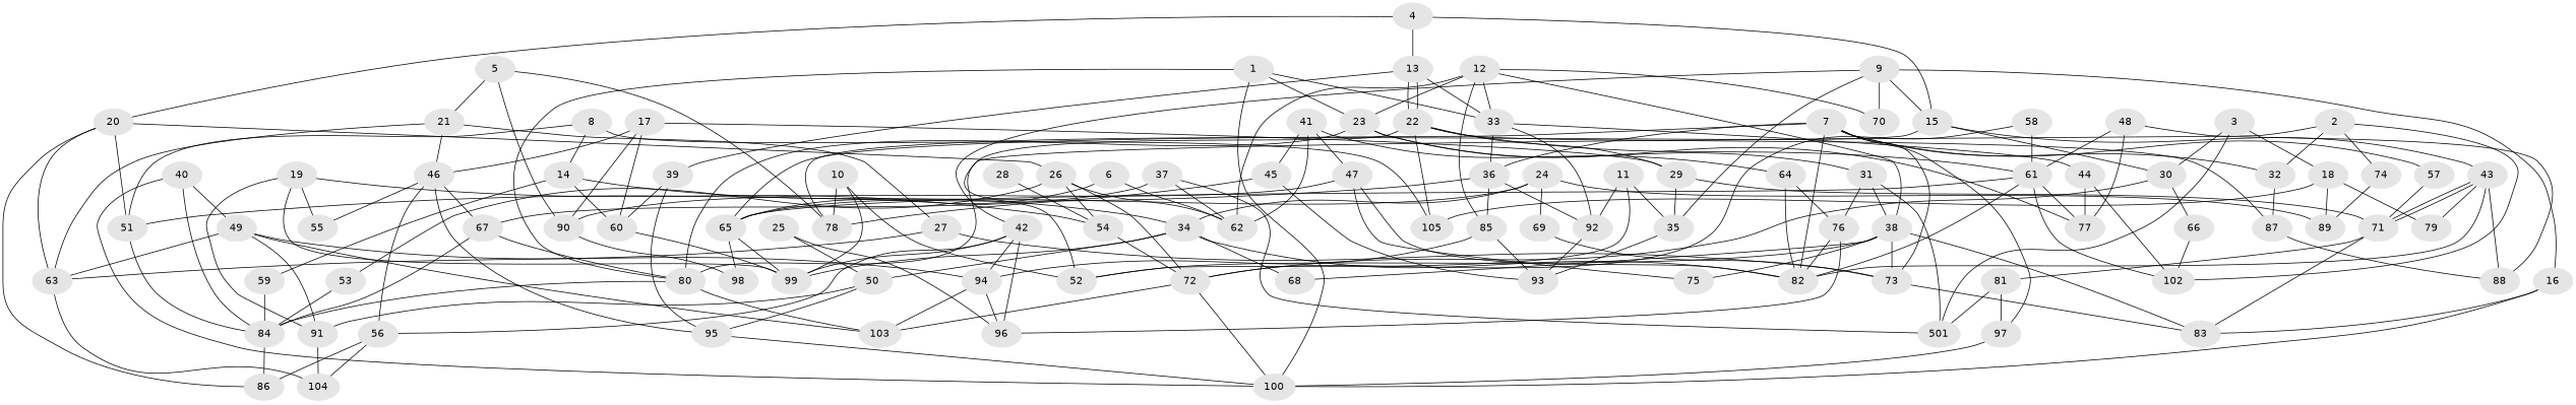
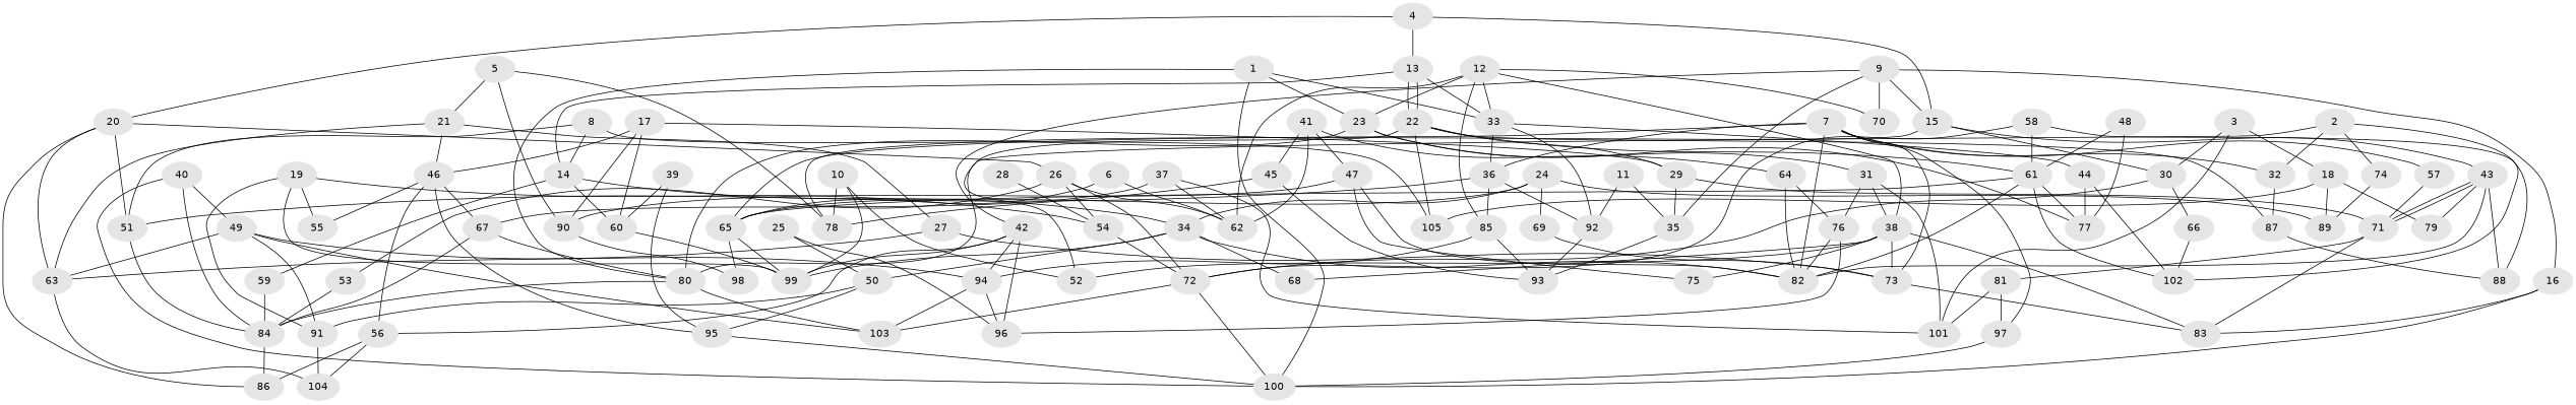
  graph {
    fontname="DejaVu Sans"
    node [color=gray90 fontname="DejaVu Sans" style=filled]
    edge [fontname="DejaVu Sans"]
    1
    23
    33
    100
    80
    31
    77
    36
    92
    44
    2
    32
    74
    102
    87
    89
    84
    103
    3
    18
    30
-   101 [label=501]
+   101
    105
    79
    72
    66
    4
    13
    15
    20
    22
    39
    78
    43
    51
    63
    86
    26
    5
    21
    90
    46
    27
    98
    6
    62
    65
    99
    7
    57
    73
    82
    97
    85
    71
    83
    8
    14
    34
    59
    60
    9
    16
    35
    42
    70
    93
    96
    56
    94
    10
    52
    11
    12
    38
    68
    75
    29
    61
    95
    50
    88
    17
    55
    67
    19
    54
    91
    104
    28
    76
    24
    69
    25
    53
    81
    37
    40
    49
    41
    45
    47
    64
    48
    58
    1 -- 23
    1 -- 33
    1 -- 100
    1 -- 80
    23 -- 80
    23 -- 31
    23 -- 77
    33 -- 36
    33 -- 92
    33 -- 44
    80 -- 84
    80 -- 103
    31 -- 101
    31 -- 38
    31 -- 76
    36 -- 92
    36 -- 51
    36 -- 85
    92 -- 93
    44 -- 77
    44 -- 102
    2 -- 80
    2 -- 32
    2 -- 74
    2 -- 102
    32 -- 87
    74 -- 89
    87 -- 88
    84 -- 86
    3 -- 18
    3 -- 30
    3 -- 101
    18 -- 89
    18 -- 105
    18 -- 79
    30 -- 72
    30 -- 66
    72 -- 100
    72 -- 103
    66 -- 102
    4 -- 13
    4 -- 15
    4 -- 20
    13 -- 33
    13 -- 22
    13 -- 22
-   13 -- 39
+   13 -- 14
    15 -- 30
    15 -- 78
    15 -- 43
    20 -- 51
    20 -- 63
    20 -- 86
    20 -- 26
    22 -- 87
    22 -- 105
    22 -- 52
    22 -- 29
    22 -- 61
    39 -- 60
    39 -- 95
    43 -- 79
    43 -- 82
    43 -- 71
    43 -- 71
    43 -- 88
    51 -- 84
    63 -- 104
    26 -- 72
    26 -- 62
    26 -- 54
    26 -- 53
    5 -- 78
    5 -- 21
    5 -- 90
    21 -- 63
    21 -- 46
    21 -- 27
    90 -- 98
    46 -- 56
    46 -- 95
    46 -- 55
    46 -- 67
    27 -- 63
    27 -- 73
    6 -- 62
    6 -- 65
    65 -- 98
    65 -- 99
    7 -- 36
    7 -- 32
    7 -- 65
    7 -- 57
    7 -- 73
    7 -- 82
    7 -- 97
    57 -- 71
    73 -- 83
    97 -- 100
    85 -- 93
    85 -- 94
    71 -- 83
    71 -- 81
    8 -- 105
    8 -- 51
    8 -- 14
    14 -- 34
    14 -- 59
    14 -- 60
    34 -- 99
    34 -- 82
    34 -- 68
    34 -- 50
    59 -- 84
    60 -- 99
    9 -- 15
    9 -- 16
    9 -- 35
    9 -- 42
    9 -- 70
    16 -- 100
    16 -- 83
    35 -- 93
    42 -- 99
    42 -- 96
    42 -- 56
    42 -- 94
    56 -- 86
    56 -- 104
    94 -- 103
    94 -- 96
    10 -- 78
    10 -- 99
    10 -- 52
    11 -- 92
    11 -- 35
-   11 -- 52
    12 -- 23
    12 -- 33
    12 -- 62
    12 -- 85
    12 -- 70
    12 -- 38
    38 -- 73
    38 -- 83
    38 -- 52
    38 -- 68
    38 -- 75
    29 -- 71
    29 -- 35
    61 -- 77
    61 -- 102
    61 -- 65
    61 -- 82
    95 -- 100
    50 -- 95
    50 -- 91
    17 -- 90
    17 -- 46
    17 -- 60
    17 -- 29
    67 -- 80
    67 -- 84
    19 -- 99
    19 -- 55
    19 -- 54
    19 -- 91
    54 -- 72
    91 -- 104
    28 -- 54
    76 -- 82
    76 -- 96
    24 -- 89
    24 -- 65
    24 -- 34
    24 -- 69
    69 -- 73
    25 -- 96
    25 -- 50
    53 -- 84
    81 -- 101
    81 -- 97
    37 -- 101
    37 -- 62
    37 -- 67
    40 -- 100
    40 -- 84
    40 -- 49
    49 -- 103
    49 -- 63
    49 -- 94
    49 -- 91
    41 -- 62
    41 -- 45
    41 -- 47
    41 -- 64
    45 -- 78
    45 -- 93
    47 -- 90
    47 -- 82
    47 -- 75
    64 -- 82
    64 -- 76
    48 -- 77
    48 -- 61
    58 -- 72
    58 -- 61
-   48 -- 88
+   58 -- 88
  }
